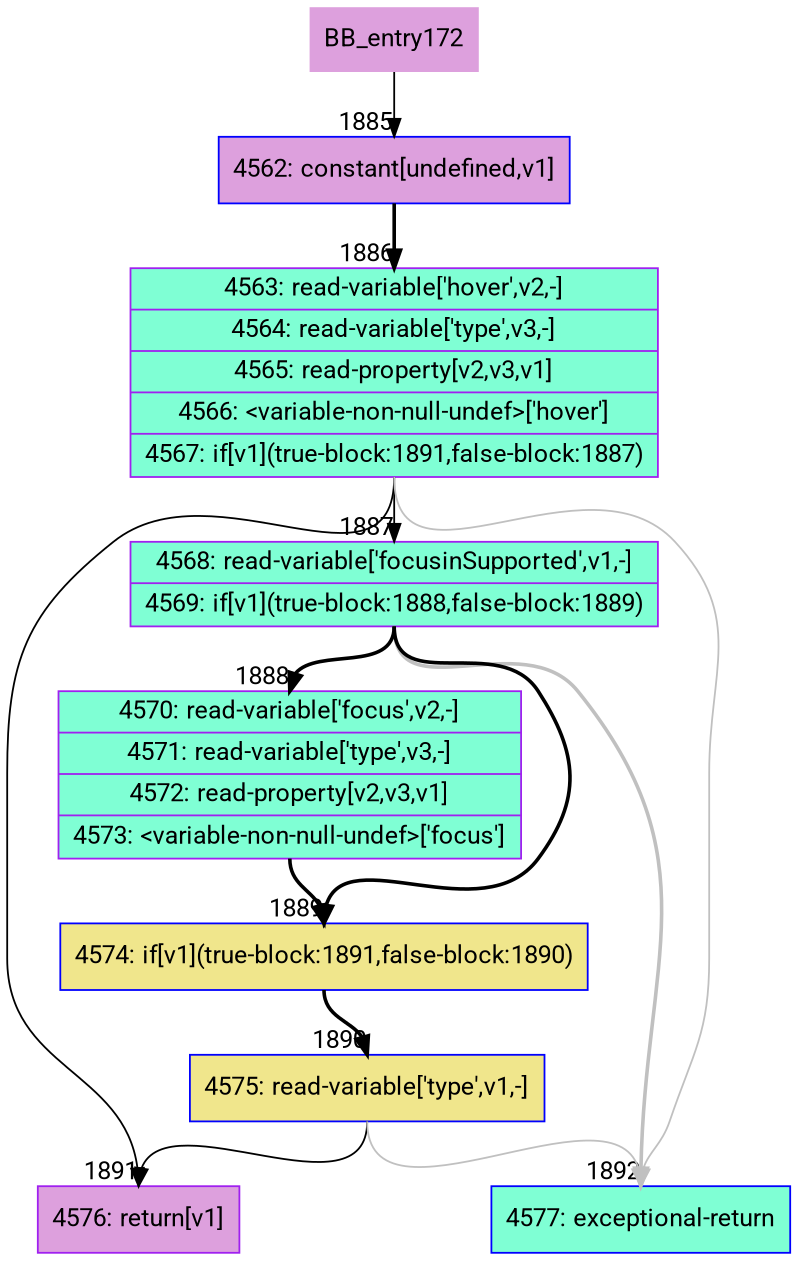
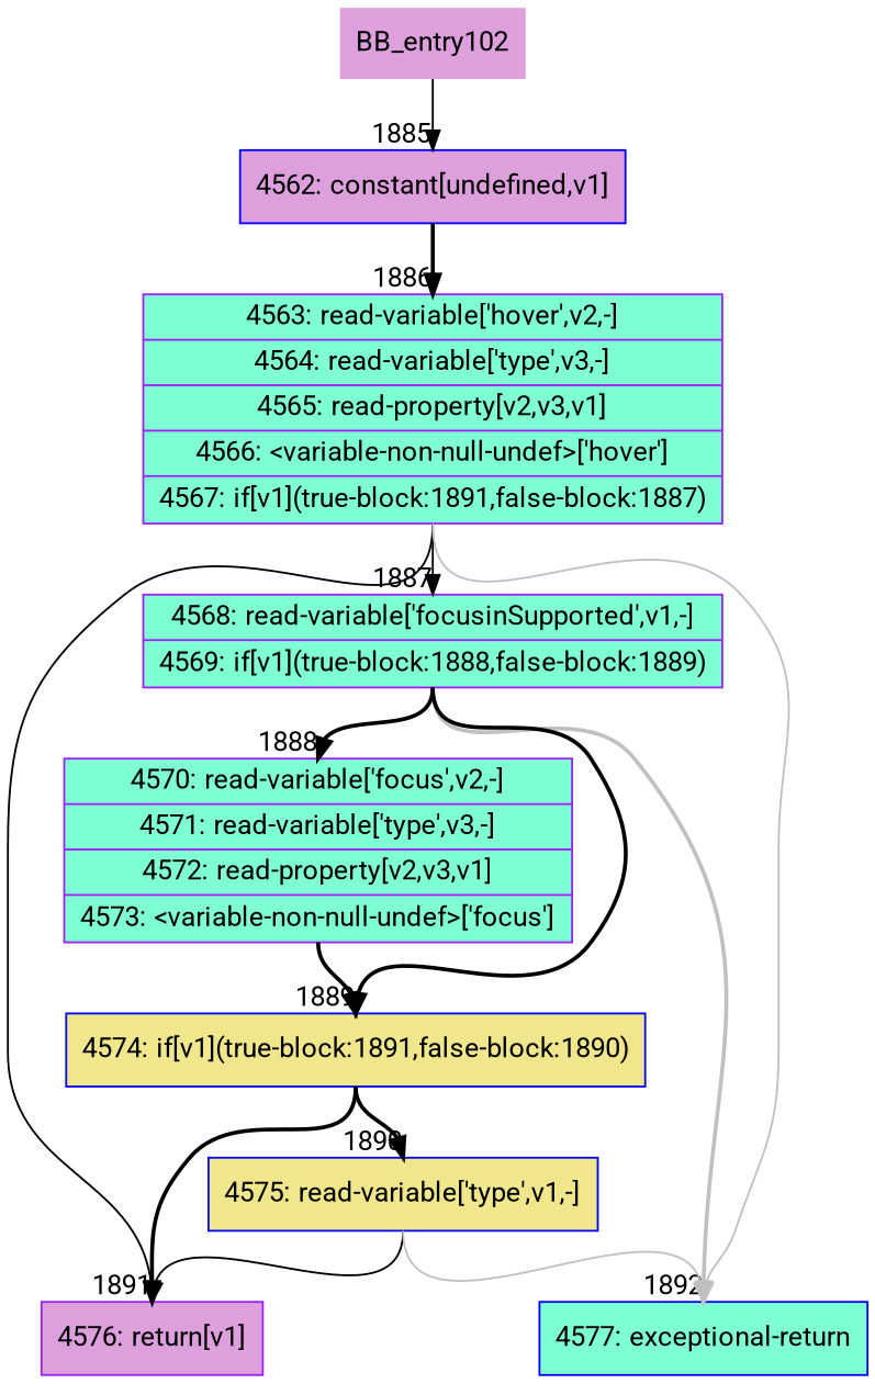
  digraph {
    fontname=Roboto
    rankdir=TD
    node [color=purple fillcolor=aquamarine fontname=Roboto shape=record style=filled]
    edge [fontname=Roboto headport=n style=bold tailport=s]
-   BB_entry172 [fillcolor=plum shape=none]
+   BB_entry172 [fillcolor=plum shape=none label=BB_entry102]
    n2 [color=blue fillcolor=plum label="{4562: constant[undefined,v1]}"]
    n3 [label="{4563: read-variable['hover',v2,-]|4564: read-variable['type',v3,-]|4565: read-property[v2,v3,v1]|4566: \<variable-non-null-undef\>['hover']|4567: if[v1](true-block:1891,false-block:1887)}"]
    n4 [fillcolor=plum label="{4576: return[v1]}"]
    n5 [label="{4568: read-variable['focusinSupported',v1,-]|4569: if[v1](true-block:1888,false-block:1889)}"]
    n6 [color=blue label="{4577: exceptional-return}"]
    n7 [color=blue fillcolor=khaki label="{4574: if[v1](true-block:1891,false-block:1890)}"]
    n8 [label="{4570: read-variable['focus',v2,-]|4571: read-variable['type',v3,-]|4572: read-property[v2,v3,v1]|4573: \<variable-non-null-undef\>['focus']}"]
    n9 [color=blue fillcolor=khaki label="{4575: read-variable['type',v1,-]}"]
    BB_entry172 -> n2 [headlabel="    1885" style=solid]
    n2 -> n3 [headlabel="      1886"]
    n3 -> n4 [headlabel="      1891" style=solid]
    n3 -> n5 [headlabel="      1887" style=solid]
    n3 -> n6 [color=gray headlabel="      1892" style=solid]
    n5 -> n6 [color=gray]
    n5 -> n7 [headlabel="      1889"]
    n5 -> n8 [headlabel="      1888"]
+   n7 -> n4
    n7 -> n9 [headlabel="      1890"]
    n8 -> n7
    n9 -> n4 [style=solid]
    n9 -> n6 [color=gray style=solid]
  }
